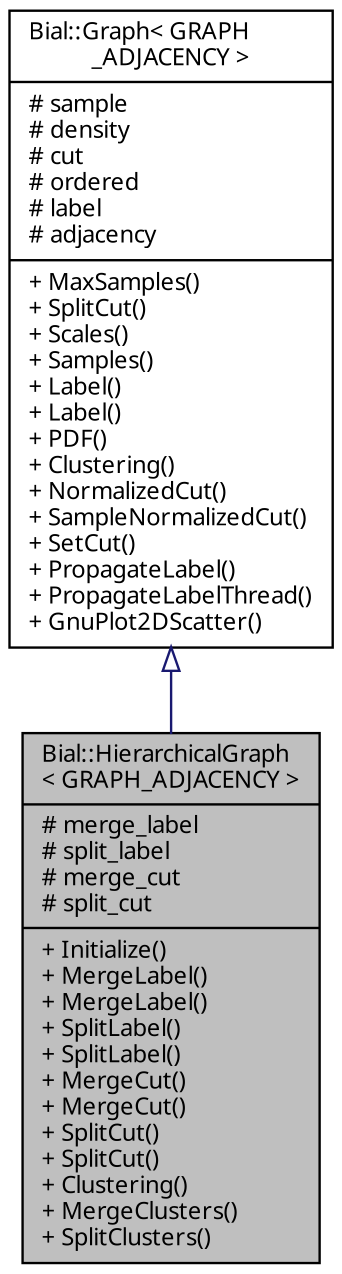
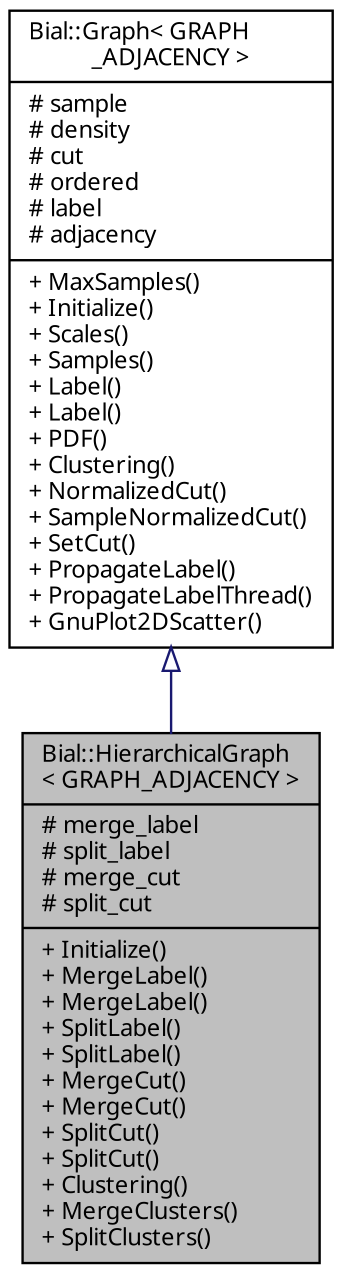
  digraph {
    fontname="Noto Sans"
    node [color=black fontname="Noto Sans" fontsize=10 shape=record style=filled]
    n1 [fillcolor=grey75 fontcolor=black height=0.2 label="{Bial::HierarchicalGraph\l\< GRAPH_ADJACENCY \>\n|# merge_label\l# split_label\l# merge_cut\l# split_cut\l|+ Initialize()\l+ MergeLabel()\l+ MergeLabel()\l+ SplitLabel()\l+ SplitLabel()\l+ MergeCut()\l+ MergeCut()\l+ SplitCut()\l+ SplitCut()\l+ Clustering()\l+ MergeClusters()\l+ SplitClusters()\l}" width=0.4]
-   n2 [fillcolor=white height=0.2 label="{Bial::Graph\< GRAPH\l_ADJACENCY \>\n|# sample\l# density\l# cut\l# ordered\l# label\l# adjacency\l|+ MaxSamples()\l+ SplitCut()\l+ Scales()\l+ Samples()\l+ Label()\l+ Label()\l+ PDF()\l+ Clustering()\l+ NormalizedCut()\l+ SampleNormalizedCut()\l+ SetCut()\l+ PropagateLabel()\l+ PropagateLabelThread()\l+ GnuPlot2DScatter()\l}" width=0.4]
+   n2 [fillcolor=white height=0.2 label="{Bial::Graph\< GRAPH\l_ADJACENCY \>\n|# sample\l# density\l# cut\l# ordered\l# label\l# adjacency\l|+ MaxSamples()\l+ Initialize()\l+ Scales()\l+ Samples()\l+ Label()\l+ Label()\l+ PDF()\l+ Clustering()\l+ NormalizedCut()\l+ SampleNormalizedCut()\l+ SetCut()\l+ PropagateLabel()\l+ PropagateLabelThread()\l+ GnuPlot2DScatter()\l}" width=0.4]
    n2 -> n1 [arrowtail=onormal color=midnightblue dir=back fontname="Noto Sans" fontsize=10 labelfontname=Helvetica labelfontsize=10 style=solid]
  }
